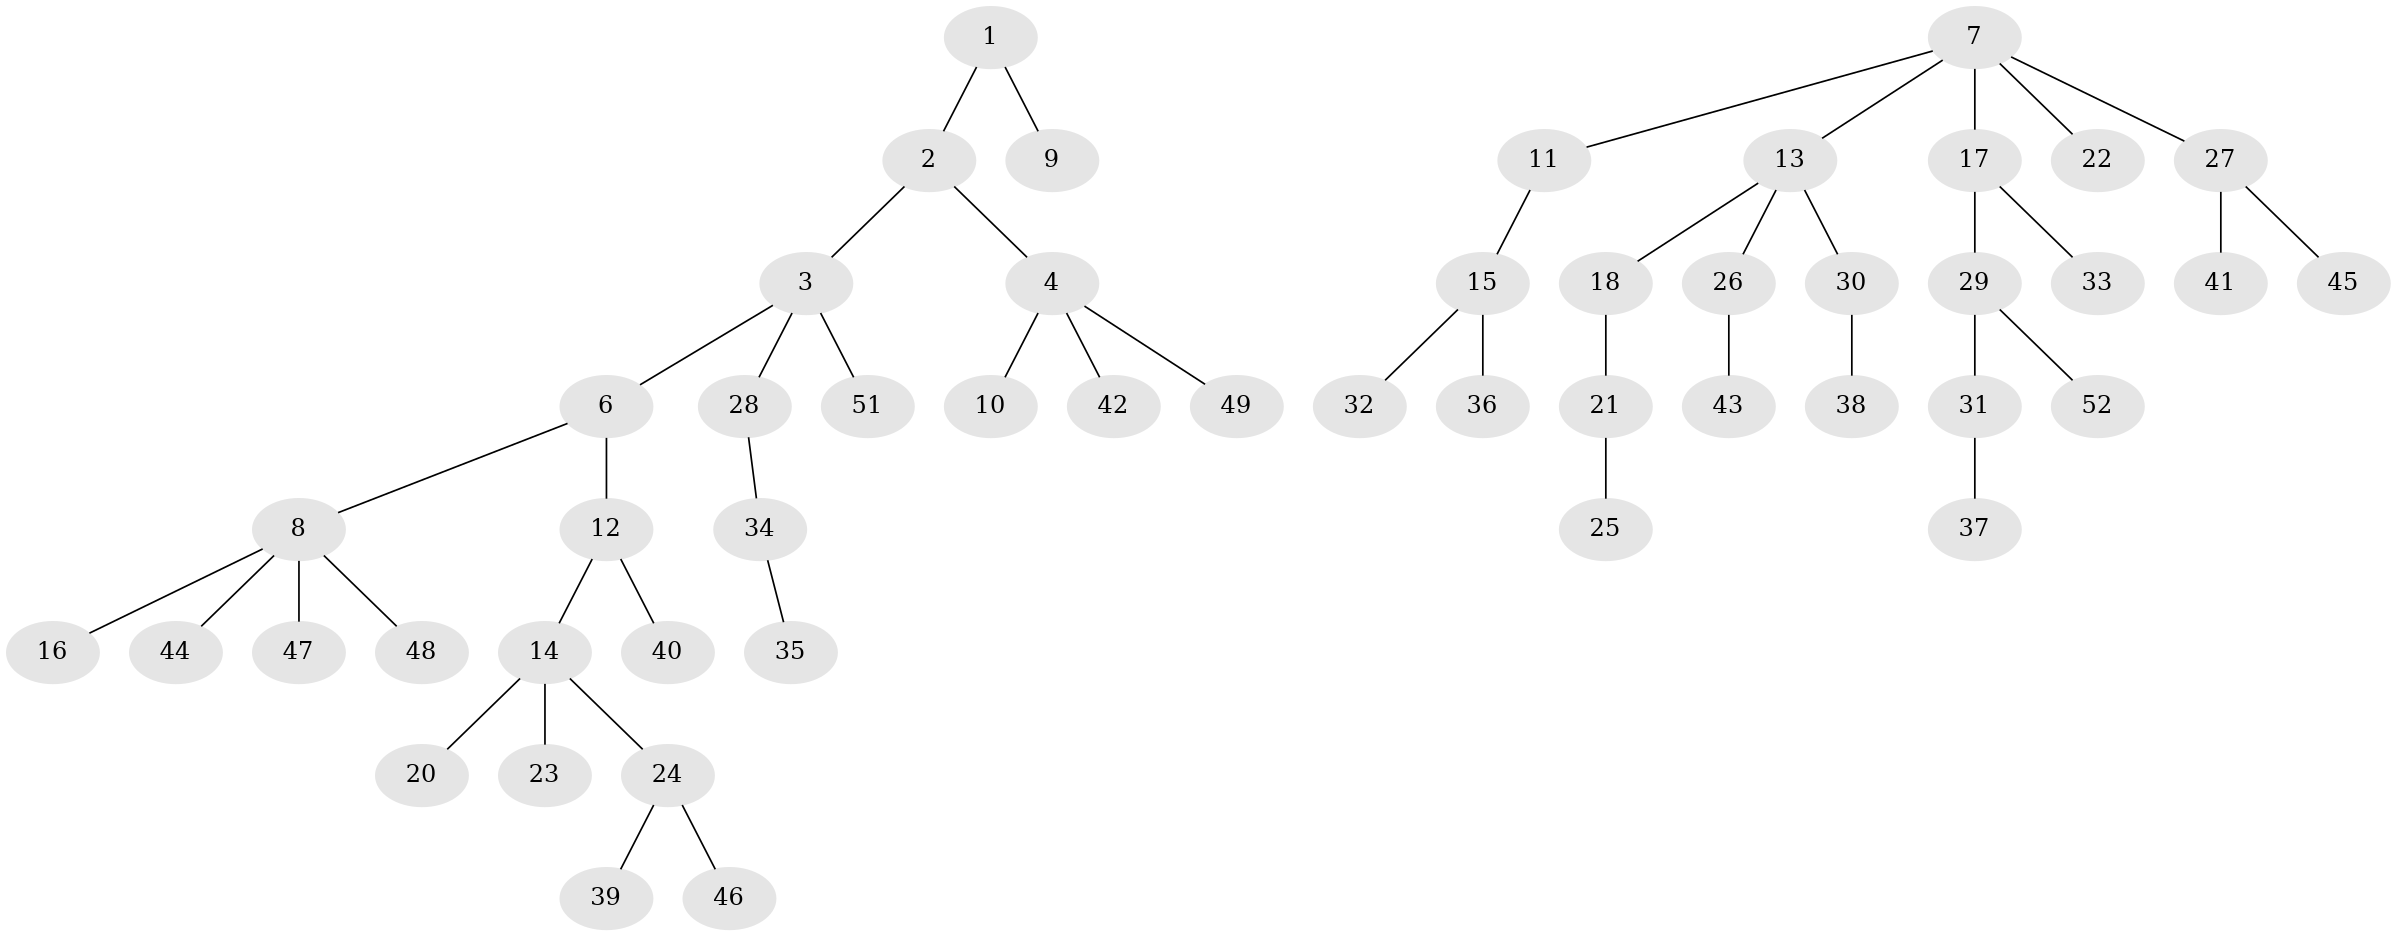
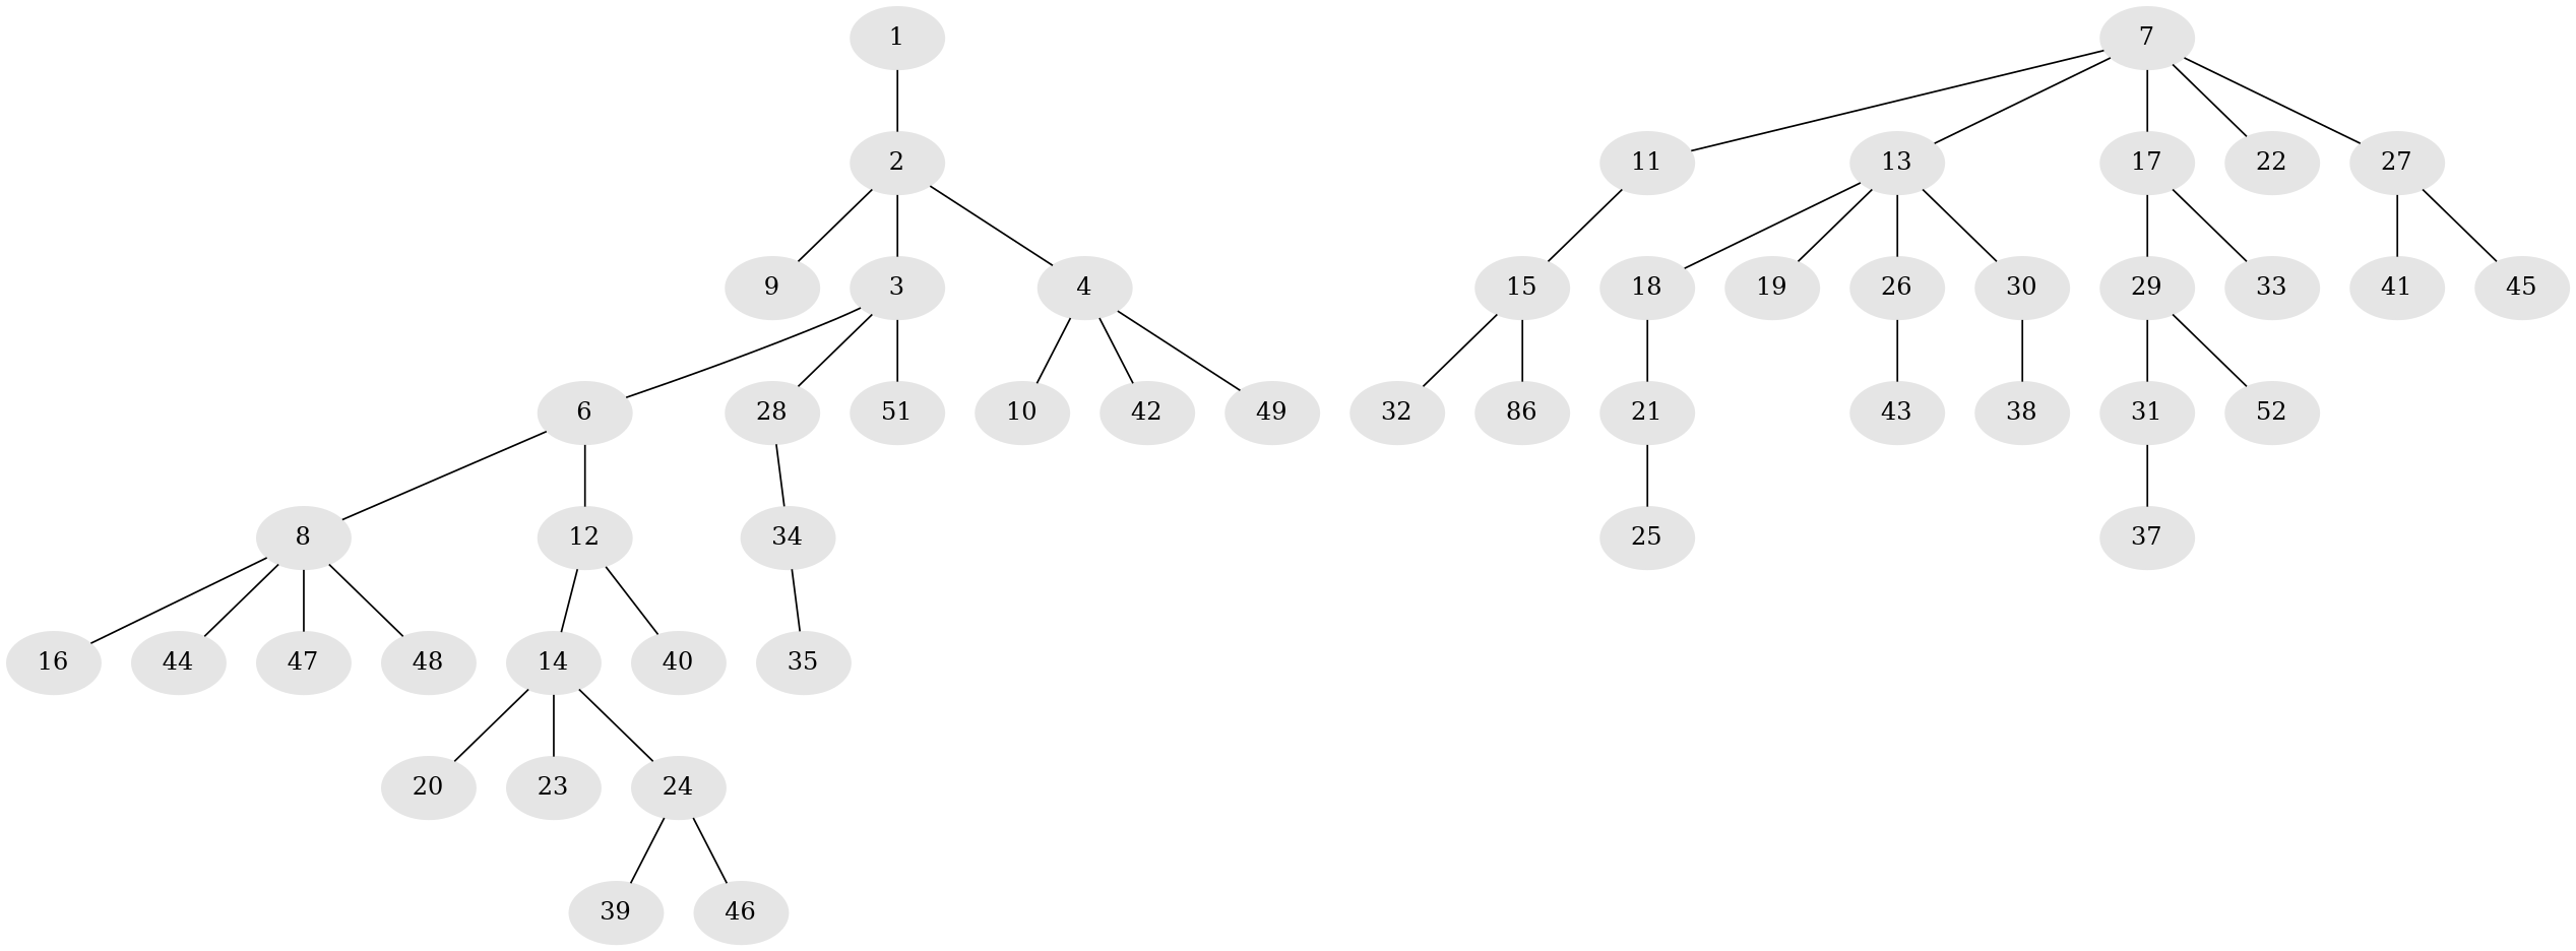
  graph {
    node [color=gray90 style=filled]
    1
    2
    9
    3
    4
    6
    28
    51
    10
    42
    49
    8
    12
    34
    7
    11
    13
    17
    22
    27
    16
    44
    47
    48
    14
    40
    15
    18
+   19
    26
    30
    29
    33
    41
    45
    32
-   36
+   36 [label=86]
    20
    23
    24
    21
    43
    38
    39
    46
    31
    52
    25
    35
    37
    1 -- 2
-   1 -- 9
+   2 -- 9
    2 -- 3
    2 -- 4
    3 -- 6
    3 -- 28
    3 -- 51
    4 -- 10
    4 -- 42
    4 -- 49
    6 -- 8
    6 -- 12
    28 -- 34
    8 -- 16
    8 -- 44
    8 -- 47
    8 -- 48
    12 -- 14
    12 -- 40
    34 -- 35
    7 -- 11
    7 -- 13
    7 -- 17
    7 -- 22
    7 -- 27
    11 -- 15
    13 -- 18
+   13 -- 19
    13 -- 26
    13 -- 30
    17 -- 29
    17 -- 33
    27 -- 41
    27 -- 45
    14 -- 20
    14 -- 23
    14 -- 24
    15 -- 32
    15 -- 36
    18 -- 21
    26 -- 43
    30 -- 38
    29 -- 31
    29 -- 52
    24 -- 39
    24 -- 46
    21 -- 25
    31 -- 37
  }
